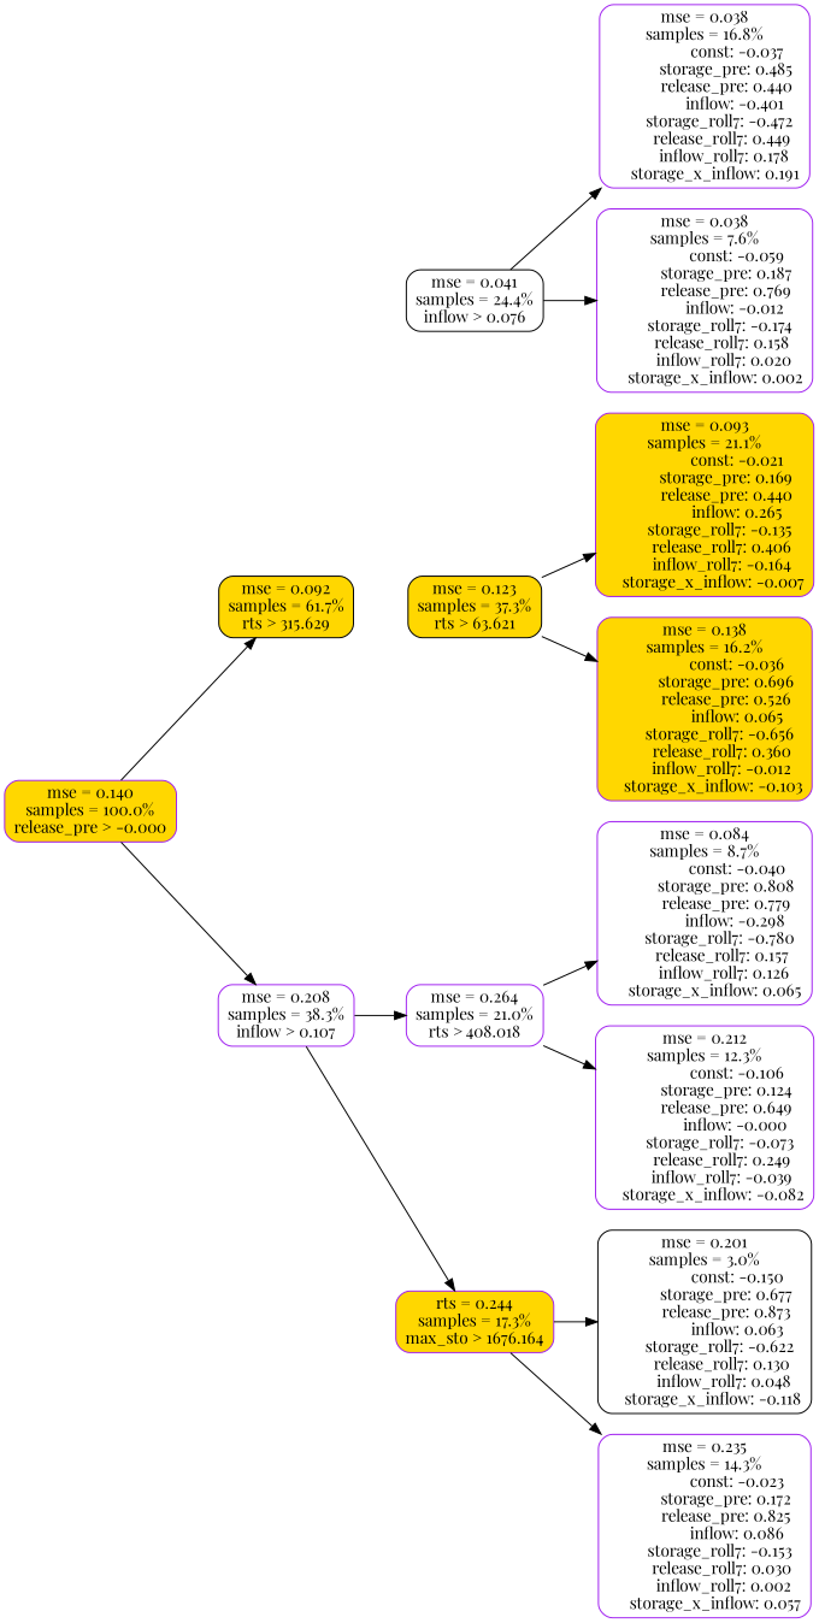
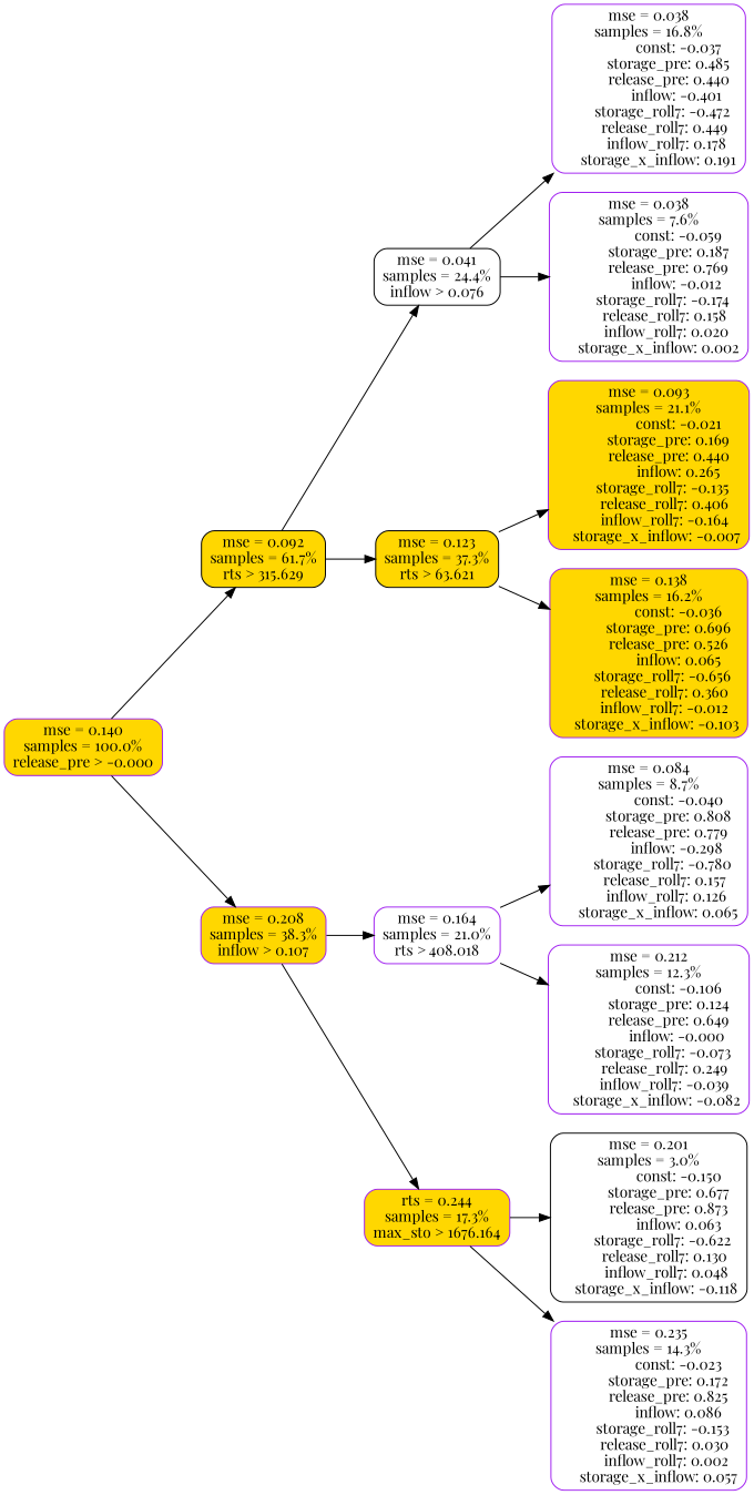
  digraph {
    fontname="Playfair Display"
    rankdir=LR
    node [color=purple fillcolor=white fontname="Playfair Display" shape=rectangle style="filled, rounded"]
    edge [fontname="Playfair Display"]
    n1 [fillcolor=gold label="mse = 0.140\nsamples = 100.0%\nrelease_pre > -0.000"]
    n2 [color=black fillcolor=gold label="mse = 0.092\nsamples = 61.7%\nrts > 315.629"]
-   n3 [label="mse = 0.208\nsamples = 38.3%\ninflow > 0.107"]
+   n3 [fillcolor=gold label="mse = 0.208\nsamples = 38.3%\ninflow > 0.107"]
    n4 [color=black label="mse = 0.041\nsamples = 24.4%\ninflow > 0.076"]
    n5 [color=black fillcolor=gold label="mse = 0.123\nsamples = 37.3%\nrts > 63.621"]
-   n6 [label="mse = 0.264\nsamples = 21.0%\nrts > 408.018"]
+   n6 [label="mse = 0.164\nsamples = 21.0%\nrts > 408.018"]
    n7 [fillcolor=gold label="rts = 0.244\nsamples = 17.3%\nmax_sto > 1676.164"]
    n8 [label="mse = 0.038\nsamples = 16.8%\n               const: -0.037\n          storage_pre: 0.485\n          release_pre: 0.440\n              inflow: -0.401\n       storage_roll7: -0.472\n        release_roll7: 0.449\n         inflow_roll7: 0.178\n     storage_x_inflow: 0.191"]
    n9 [label="mse = 0.038\nsamples = 7.6%\n               const: -0.059\n          storage_pre: 0.187\n          release_pre: 0.769\n              inflow: -0.012\n       storage_roll7: -0.174\n        release_roll7: 0.158\n         inflow_roll7: 0.020\n     storage_x_inflow: 0.002"]
    n10 [fillcolor=gold label="mse = 0.093\nsamples = 21.1%\n               const: -0.021\n          storage_pre: 0.169\n          release_pre: 0.440\n               inflow: 0.265\n       storage_roll7: -0.135\n        release_roll7: 0.406\n        inflow_roll7: -0.164\n    storage_x_inflow: -0.007"]
    n11 [fillcolor=gold label="mse = 0.138\nsamples = 16.2%\n               const: -0.036\n          storage_pre: 0.696\n          release_pre: 0.526\n               inflow: 0.065\n       storage_roll7: -0.656\n        release_roll7: 0.360\n        inflow_roll7: -0.012\n    storage_x_inflow: -0.103"]
    n12 [label="mse = 0.084\nsamples = 8.7%\n               const: -0.040\n          storage_pre: 0.808\n          release_pre: 0.779\n              inflow: -0.298\n       storage_roll7: -0.780\n        release_roll7: 0.157\n         inflow_roll7: 0.126\n     storage_x_inflow: 0.065"]
    n13 [label="mse = 0.212\nsamples = 12.3%\n               const: -0.106\n          storage_pre: 0.124\n          release_pre: 0.649\n              inflow: -0.000\n       storage_roll7: -0.073\n        release_roll7: 0.249\n        inflow_roll7: -0.039\n    storage_x_inflow: -0.082"]
    n14 [color=black label="mse = 0.201\nsamples = 3.0%\n               const: -0.150\n          storage_pre: 0.677\n          release_pre: 0.873\n               inflow: 0.063\n       storage_roll7: -0.622\n        release_roll7: 0.130\n         inflow_roll7: 0.048\n    storage_x_inflow: -0.118"]
    n15 [label="mse = 0.235\nsamples = 14.3%\n               const: -0.023\n          storage_pre: 0.172\n          release_pre: 0.825\n               inflow: 0.086\n       storage_roll7: -0.153\n        release_roll7: 0.030\n         inflow_roll7: 0.002\n     storage_x_inflow: 0.057"]
    n1 -> n2
    n1 -> n3
+   n2 -> n4
+   n2 -> n5
    n3 -> n6
    n3 -> n7
    n4 -> n8
    n4 -> n9
    n5 -> n10
    n5 -> n11
    n6 -> n12
    n6 -> n13
    n7 -> n14
    n7 -> n15
  }
